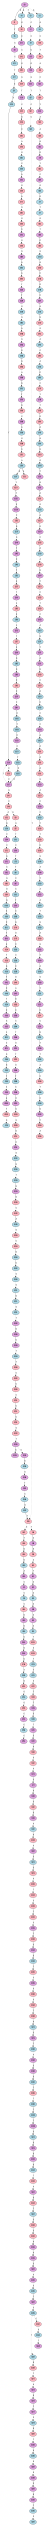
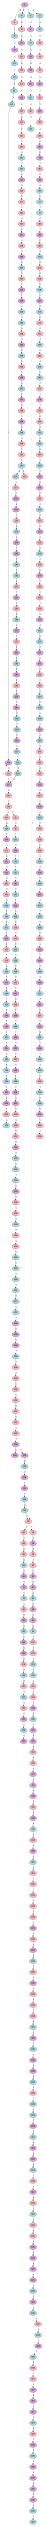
  strict digraph {
    fontname=Oswald
    node [fillcolor=lightpink fontname=Oswald style=filled]
    edge [fontname=Oswald style=solid]
    S0 [fillcolor=plum]
    S1
    S2 [fillcolor=lightblue]
    S3 [fillcolor=lightblue]
    S4 [fillcolor=lightblue]
    S5 [fillcolor=lightblue]
    S6 [fillcolor=lightblue]
    S7 [fillcolor=plum]
    S8
    S9 [fillcolor=plum]
    S10
    S11 [fillcolor=lightblue]
    S12 [fillcolor=plum]
    S13 [fillcolor=lightblue]
    S14
    S15 [fillcolor=plum]
    S16
    S17 [fillcolor=lightblue]
    S18
    S19 [fillcolor=plum]
    S20
    S21 [fillcolor=lightblue]
    S22 [fillcolor=plum]
    S23 [fillcolor=plum]
    S24
    S25 [fillcolor=lightblue]
    S26
    S27 [fillcolor=lightblue]
    S28 [fillcolor=plum]
    S29 [fillcolor=plum]
    S30 [fillcolor=plum]
    S31
    S32
    S33
    S34
    S35 [fillcolor=lightblue]
    S36
    S37 [fillcolor=plum]
    S38
    S39
    S40
    S41
    S42 [fillcolor=plum]
    S43
    S44
    S45
    S46
    S47 [fillcolor=plum]
    S48
    S49 [fillcolor=plum]
    S50 [fillcolor=lightblue]
    S51
    S52
    S53
    S54
    S55
    S56 [fillcolor=lightblue]
    S57
    S58 [fillcolor=lightblue]
    S59 [fillcolor=plum]
    S60 [fillcolor=lightblue]
    S61
    S62 [fillcolor=plum]
    S63 [fillcolor=lightblue]
    S64 [fillcolor=plum]
    S65 [fillcolor=lightblue]
    S66 [fillcolor=plum]
    S67 [fillcolor=plum]
    S68
    S69 [fillcolor=plum]
    S70
    S71 [fillcolor=lightblue]
    S72 [fillcolor=plum]
    S73 [fillcolor=plum]
    S74
    S75 [fillcolor=lightblue]
    S76 [fillcolor=plum]
    S77 [fillcolor=lightblue]
    S78 [fillcolor=lightblue]
    S79 [fillcolor=lightblue]
    S80
    S81 [fillcolor=lightblue]
    S82 [fillcolor=plum]
    S83
    S84
    S85 [fillcolor=plum]
    S86
    S87 [fillcolor=plum]
    S88
    S89 [fillcolor=plum]
    S90 [fillcolor=plum]
    S91 [fillcolor=plum]
    S92 [fillcolor=plum]
    S93 [fillcolor=lightblue]
    S94
    S95
    S96 [fillcolor=lightblue]
    S97 [fillcolor=lightblue]
    S98
    S99 [fillcolor=plum]
    S100 [fillcolor=lightblue]
    S101 [fillcolor=lightblue]
    S102 [fillcolor=plum]
    S103
    S104 [fillcolor=plum]
    S105 [fillcolor=lightblue]
    S106 [fillcolor=lightblue]
    S107
    S108 [fillcolor=plum]
    S109
    S110 [fillcolor=lightblue]
    S111
    S112 [fillcolor=lightblue]
    S113
    S114
    S115 [fillcolor=lightblue]
    S116
    S117
    S118 [fillcolor=plum]
    S119 [fillcolor=lightblue]
    S120 [fillcolor=lightblue]
    S121 [fillcolor=lightblue]
    S122 [fillcolor=plum]
    S123 [fillcolor=lightblue]
    S124
    S125 [fillcolor=plum]
    S126
    S127
    S128 [fillcolor=plum]
    S129 [fillcolor=lightblue]
    S130
    S131 [fillcolor=lightblue]
    S132 [fillcolor=lightblue]
    S133
    S134 [fillcolor=lightblue]
    S135 [fillcolor=lightblue]
    S136 [fillcolor=lightblue]
    S137
    S138
    S139 [fillcolor=plum]
    S140 [fillcolor=lightblue]
    S141
    S142 [fillcolor=plum]
    S143
    S144 [fillcolor=plum]
    S145 [fillcolor=lightblue]
    S146
    S147 [fillcolor=plum]
    S148 [fillcolor=lightblue]
    S149 [fillcolor=lightblue]
    S150 [fillcolor=lightblue]
    S151 [fillcolor=plum]
    S152 [fillcolor=plum]
    S153
    S154 [fillcolor=lightblue]
    S155
    S156 [fillcolor=plum]
    S157 [fillcolor=plum]
    S158 [fillcolor=lightblue]
    S159 [fillcolor=plum]
    S160 [fillcolor=plum]
    S161 [fillcolor=lightblue]
    S162
    S163
    S164 [fillcolor=lightblue]
    S165 [fillcolor=plum]
    S166 [fillcolor=lightblue]
    S167
    S168 [fillcolor=plum]
    S169 [fillcolor=plum]
    S170 [fillcolor=lightblue]
    S171
    S172 [fillcolor=plum]
    S173 [fillcolor=lightblue]
    S174 [fillcolor=plum]
    S175 [fillcolor=plum]
    S176 [fillcolor=plum]
    S177 [fillcolor=plum]
    S178 [fillcolor=plum]
    S179
    S180 [fillcolor=lightblue]
    S181
    S182 [fillcolor=plum]
    S183
    S184 [fillcolor=plum]
    S185 [fillcolor=lightblue]
    S186
    S187
    S188 [fillcolor=plum]
    S189 [fillcolor=lightblue]
    S190 [fillcolor=lightblue]
    S191 [fillcolor=lightblue]
    S192 [fillcolor=plum]
    S193 [fillcolor=lightblue]
    S194 [fillcolor=plum]
    S195 [fillcolor=plum]
    S196 [fillcolor=lightblue]
    S197 [fillcolor=lightblue]
    S198
    S199 [fillcolor=plum]
    S200 [fillcolor=plum]
    S201
    S202
    S203
    S204
    S205
    S206 [fillcolor=lightblue]
    S207 [fillcolor=plum]
    S208 [fillcolor=lightblue]
    S209
    S210 [fillcolor=lightblue]
    S211 [fillcolor=plum]
    S212 [fillcolor=lightblue]
    S213
    S217 [fillcolor=lightblue]
    S214
    S215 [fillcolor=plum]
    S216
    S218 [fillcolor=plum]
    S219
    S220
    S221
    S222 [fillcolor=lightblue]
    S223 [fillcolor=lightblue]
    S224
    S225 [fillcolor=plum]
    S226 [fillcolor=lightblue]
    S227
    S228
    S229 [fillcolor=plum]
    S230 [fillcolor=lightblue]
    S231 [fillcolor=plum]
    S232
    S233
    S234 [fillcolor=plum]
    S235
    S236 [fillcolor=plum]
    S237 [fillcolor=lightblue]
    S238
    S239 [fillcolor=lightblue]
    S240
    S241 [fillcolor=plum]
    S242
    S243
    S244 [fillcolor=plum]
    S245 [fillcolor=plum]
    S246 [fillcolor=lightblue]
    S247 [fillcolor=plum]
    S248 [fillcolor=lightblue]
    S249 [fillcolor=lightblue]
    S250
    S251
    S252
    S253 [fillcolor=lightblue]
    S254
    S255
    S256 [fillcolor=plum]
    S257
    S258 [fillcolor=lightblue]
    S259
    S260
    S261 [fillcolor=plum]
    S262 [fillcolor=lightblue]
    S263 [fillcolor=plum]
    S264
    S265
    S266 [fillcolor=lightblue]
    S267 [fillcolor=lightblue]
    S268
    S269 [fillcolor=lightblue]
    S270 [fillcolor=lightblue]
    S271 [fillcolor=lightblue]
    S272 [fillcolor=lightblue]
    S273 [fillcolor=plum]
    S274 [fillcolor=lightblue]
    S275 [fillcolor=plum]
    S276 [fillcolor=plum]
    S277
    S278 [fillcolor=lightblue]
    S279 [fillcolor=plum]
    S280 [fillcolor=lightblue]
    S281 [fillcolor=plum]
    S282 [fillcolor=plum]
    S283
    S284 [fillcolor=plum]
    S285 [fillcolor=lightblue]
    S286 [fillcolor=plum]
    S287
    S288 [fillcolor=plum]
    S289 [fillcolor=plum]
    S290 [fillcolor=plum]
    S291 [fillcolor=lightblue]
    S292 [fillcolor=lightblue]
    S293
    S294 [fillcolor=lightblue]
    S295 [fillcolor=lightblue]
    S296
    S297 [fillcolor=plum]
    S298
    S299 [fillcolor=lightblue]
    S300 [fillcolor=lightblue]
    S301 [fillcolor=plum]
    S302
    S303 [fillcolor=plum]
    S304 [fillcolor=lightblue]
    S305 [fillcolor=lightblue]
    S306
    S307 [fillcolor=lightblue]
    S308 [fillcolor=plum]
    S309 [fillcolor=lightblue]
    S310
    S311
    S312 [fillcolor=lightblue]
    S313 [fillcolor=plum]
    S314
    S315
    S316 [fillcolor=plum]
    S317 [fillcolor=lightblue]
    S318
    S319
    S320 [fillcolor=plum]
    S321 [fillcolor=lightblue]
    S322
    S323 [fillcolor=plum]
    S324 [fillcolor=lightblue]
    S325 [fillcolor=lightblue]
    S326 [fillcolor=plum]
    S327
    S328
    S329 [fillcolor=plum]
    S332 [fillcolor=plum]
    S330 [fillcolor=plum]
    S331 [fillcolor=plum]
    S333 [fillcolor=lightblue]
    S334
    S335 [fillcolor=lightblue]
    S336
    S337 [fillcolor=lightblue]
    S338 [fillcolor=plum]
    S339
    S340
    S341 [fillcolor=plum]
    S342
    S343
    S344 [fillcolor=lightblue]
    S345 [fillcolor=lightblue]
    S346 [fillcolor=plum]
    S347 [fillcolor=lightblue]
    S348 [fillcolor=plum]
    S349 [fillcolor=plum]
    S350 [fillcolor=lightblue]
    S351 [fillcolor=plum]
    S352 [fillcolor=plum]
    S353 [fillcolor=plum]
    S354 [fillcolor=lightblue]
    S355 [fillcolor=lightblue]
    S356 [fillcolor=lightblue]
    S357 [fillcolor=plum]
    S358 [fillcolor=lightblue]
    S359 [fillcolor=lightblue]
    S360
    S361
    S362 [fillcolor=plum]
    S363 [fillcolor=lightblue]
    S364 [fillcolor=plum]
    S365 [fillcolor=plum]
    S366 [fillcolor=lightblue]
    S367 [fillcolor=lightblue]
    S368 [fillcolor=plum]
    S369
    S370 [fillcolor=lightblue]
    S371
    S372 [fillcolor=plum]
    S373 [fillcolor=plum]
    S374
    S375 [fillcolor=plum]
    S376 [fillcolor=plum]
    S377 [fillcolor=plum]
    S378 [fillcolor=lightblue]
    S379 [fillcolor=lightblue]
    S380 [fillcolor=plum]
    S381
    S382 [fillcolor=lightblue]
    S383 [fillcolor=plum]
    S384 [fillcolor=lightblue]
    S385 [fillcolor=lightblue]
    S386
    S387 [fillcolor=plum]
    S388 [fillcolor=lightblue]
    S389 [fillcolor=plum]
    S390 [fillcolor=lightblue]
    S391 [fillcolor=plum]
    S392 [fillcolor=plum]
    S393 [fillcolor=plum]
    S394
    S395 [fillcolor=lightblue]
    S396
    S397 [fillcolor=lightblue]
    S0 -> S1 [label=C]
    S0 -> S2 [label=G style=dotted]
    S0 -> S3 [label=T style=dotted]
    S0 -> S4 [label=A]
    S1 -> S5 [label=T]
    S2 -> S6 [label=A]
    S3 -> S7 [label=C style=dotted]
    S4 -> S8 [label=G]
    S5 -> S9 [label=C style=dotted]
    S6 -> S10 [label=C style=dotted]
    S7 -> S11 [label=C style=dotted]
    S8 -> S12 [label=C]
    S9 -> S13 [label=C style=dotted]
    S10 -> S14 [label=T style=dotted]
    S11 -> S15 [label=C]
    S12 -> S16 [label=A style=dotted]
    S13 -> S17 [label=T style=dotted]
    S14 -> S18 [label=A style=dotted]
    S15 -> S19 [label=G]
    S16 -> S20 [label=G]
    S17 -> S21 [label=C]
    S18 -> S22 [label=C style=dotted]
    S19 -> S23 [label=G style=dotted]
    S20 -> S24 [label=G style=dotted]
    S21 -> S25 [label=C]
    S22 -> S26 [label=T style=dotted]
    S23 -> S27 [label=T style=dotted]
    S24 -> S28 [label=T style=dotted]
    S25 -> S29 [label=T]
    S26 -> S30 [label=T]
    S27 -> S31 [label=C style=dotted]
    S28 -> S32 [label=C style=dotted]
    S29 -> S33 [label=C style=dotted]
    S30 -> S34 [label=A style=dotted]
    S31 -> S35 [label=C style=dotted]
    S32 -> S36 [label=G]
    S33 -> S37 [label=C style=dotted]
    S34 -> S38 [label=A style=dotted]
    S35 -> S39 [label=T style=dotted]
    S36 -> S40 [label=C]
    S37 -> S29 [label=T style=dotted]
    S37 -> S41 [label=G style=dotted]
    S38 -> S42 [label=A]
    S39 -> S43 [label=C style=dotted]
    S39 -> S44 [label=T style=dotted]
    S40 -> S45 [label=A style=dotted]
    S41 -> S46 [label=C style=dotted]
    S42 -> S47 [label=G]
    S43 -> S48 [label=T]
    S44 -> S49 [label=A]
    S45 -> S50 [label=G style=dotted]
    S46 -> S51 [label=G style=dotted]
    S46 -> S52 [label=A style=dotted]
    S47 -> S53 [label=T style=dotted]
    S48 -> S54 [label=G]
    S49 -> S55 [label=G]
    S50 -> S56 [label=C style=dotted]
    S51 -> S57 [label=G style=dotted]
    S52 -> S58 [label=G]
    S53 -> S59 [label=C style=dotted]
    S54 -> S60 [label=G]
    S55 -> S61 [label=A style=dotted]
    S56 -> S62 [label=A]
    S57 -> S63 [label=T style=dotted]
    S58 -> S64 [label=C style=dotted]
    S59 -> S65 [label=G style=dotted]
    S60 -> S66 [label=A]
    S61 -> S67 [label=T]
    S62 -> S68 [label=G style=dotted]
    S63 -> S69 [label=C style=dotted]
    S64 -> S70 [label=C style=dotted]
    S65 -> S71 [label=G]
    S66 -> S72 [label=C style=dotted]
    S67 -> S73 [label=A]
    S68 -> S74 [label=A]
    S69 -> S75 [label=T style=dotted]
    S70 -> S76 [label=A]
    S71 -> S77 [label=T style=dotted]
    S72 -> S78 [label=C style=dotted]
    S73 -> S79 [label=A]
    S74 -> S80 [label=G style=dotted]
    S75 -> S81 [label=T style=dotted]
    S76 -> S82 [label=C style=dotted]
    S77 -> S83 [label=G style=dotted]
    S78 -> S84 [label=C style=dotted]
    S79 -> S85 [label=A]
    S80 -> S86 [label=G style=dotted]
    S81 -> S87 [label=C style=dotted]
    S82 -> S88 [label=G style=dotted]
    S83 -> S89 [label=T style=dotted]
    S84 -> S90 [label=G]
    S85 -> S91 [label=C]
    S86 -> S92 [label=A]
    S87 -> S93 [label=C style=dotted]
    S88 -> S94 [label=G style=dotted]
    S89 -> S95 [label=C]
    S90 -> S96 [label=G]
    S91 -> S97 [label=C]
    S92 -> S98 [label=G style=dotted]
    S93 -> S99 [label=T]
    S94 -> S100 [label=G]
    S95 -> S101 [label=G style=dotted]
    S96 -> S102 [label=C]
    S97 -> S103 [label=T style=dotted]
    S98 -> S104 [label=G style=dotted]
    S99 -> S105 [label=A]
    S100 -> S106 [label=A]
    S101 -> S107 [label=A]
    S102 -> S108 [label=G]
    S103 -> S109 [label=C style=dotted]
    S104 -> S110 [label=A]
    S105 -> S111 [label=G]
    S106 -> S112 [label=C]
    S107 -> S113 [label=C]
    S108 -> S114 [label=C]
    S109 -> S115 [label=T style=dotted]
    S110 -> S116 [label=A]
    S111 -> S117 [label=G style=dotted]
    S112 -> S118 [label=T]
    S113 -> S119 [label=G]
    S114 -> S120 [label=T]
    S115 -> S121 [label=T]
    S116 -> S122 [label=T style=dotted]
    S117 -> S123 [label=C]
    S118 -> S124 [label=A]
    S119 -> S125 [label=C]
    S120 -> S126 [label=G]
    S121 -> S127 [label=C style=dotted]
    S122 -> S128 [label=T]
    S123 -> S129 [label=A style=dotted]
    S124 -> S130 [label=T style=dotted]
    S125 -> S131 [label=A]
    S126 -> S132 [label=G style=dotted]
    S127 -> S133 [label=T]
    S128 -> S134 [label=G style=dotted]
    S129 -> S135 [label=C]
    S130 -> S136 [label=G]
    S131 -> S137 [label=G]
    S132 -> S138 [label=G style=dotted]
    S133 -> S139 [label=T]
    S134 -> S140 [label=G style=dotted]
    S135 -> S141 [label=G style=dotted]
    S136 -> S142 [label=T]
    S137 -> S143 [label=G style=dotted]
    S138 -> S144 [label=C style=dotted]
    S139 -> S145 [label=C]
    S140 -> S146 [label=A]
    S141 -> S147 [label=A style=dotted]
    S142 -> S148 [label=C]
    S143 -> S149 [label=A style=dotted]
    S144 -> S150 [label=C style=dotted]
    S145 -> S151 [label=T style=dotted]
    S146 -> S152 [label=G style=dotted]
    S147 -> S153 [label=G]
    S148 -> S154 [label=T style=dotted]
    S149 -> S155 [label=C style=dotted]
    S150 -> S156 [label=C style=dotted]
    S151 -> S157 [label=C]
    S152 -> S158 [label=G]
    S153 -> S159 [label=C]
    S154 -> S160 [label=C]
    S155 -> S161 [label=A style=dotted]
    S157 -> S162 [label=A]
    S158 -> S163 [label=G]
    S159 -> S164 [label=C style=dotted]
    S160 -> S165 [label=G style=dotted]
    S161 -> S166 [label=C]
    S162 -> S167 [label=G style=dotted]
    S163 -> S168 [label=A style=dotted]
    S164 -> S169 [label=T style=dotted]
    S165 -> S170 [label=A style=dotted]
    S166 -> S171 [label=C style=dotted]
    S167 -> S172 [label=A style=dotted]
    S168 -> S173 [label=G]
    S169 -> S174 [label=G style=dotted]
    S170 -> S175 [label=C style=dotted]
    S171 -> S176 [label=T style=dotted]
    S172 -> S177 [label=C]
    S173 -> S178 [label=T]
    S174 -> S179 [label=T style=dotted]
    S175 -> S180 [label=G style=dotted]
    S176 -> S181 [label=T style=dotted]
    S177 -> S182 [label=A]
    S178 -> S183 [label=G]
    S179 -> S184 [label=G style=dotted]
    S180 -> S185 [label=G]
    S181 -> S186 [label=G]
    S182 -> S187 [label=C]
    S183 -> S188 [label=C style=dotted]
    S184 -> S189 [label=T]
    S185 -> S190 [label=T]
    S186 -> S191 [label=A]
    S187 -> S192 [label=G]
    S188 -> S193 [label=A]
    S189 -> S194 [label=C style=dotted]
    S190 -> S195 [label=A style=dotted]
    S191 -> S196 [label=A]
    S192 -> S197 [label=A style=dotted]
    S193 -> S198 [label=G style=dotted]
    S194 -> S199 [label=C]
    S195 -> S200 [label=A]
    S196 -> S201 [label=G]
    S197 -> S202 [label=A]
    S198 -> S203 [label=A]
    S199 -> S204 [label=C]
    S200 -> S205 [label=T style=dotted]
    S201 -> S206 [label=G style=dotted]
    S202 -> S207 [label=A style=dotted]
    S203 -> S208 [label=A style=dotted]
    S204 -> S209 [label=G style=dotted]
    S205 -> S210 [label=G style=dotted]
    S206 -> S211 [label=T]
    S207 -> S212 [label=C]
    S208 -> S213 [label=A]
    S208 -> S217 [label=G]
    S209 -> S214 [label=G]
    S211 -> S215 [label=A]
    S212 -> S216 [label=C]
    S217 -> S221 [label=T style=dotted]
    S214 -> S218 [label=C]
    S215 -> S219 [label=A]
    S216 -> S220 [label=A style=dotted]
    S218 -> S222 [label=G style=dotted]
    S219 -> S223 [label=G style=dotted]
    S220 -> S224 [label=T style=dotted]
    S221 -> S225 [label=T]
    S222 -> S226 [label=G]
    S223 -> S227 [label=A]
    S224 -> S228 [label=C style=dotted]
    S225 -> S229 [label=C]
    S226 -> S230 [label=T style=dotted]
    S227 -> S231 [label=G]
    S228 -> S232 [label=T]
    S229 -> S233 [label=C style=dotted]
    S230 -> S234 [label=G]
    S231 -> S235 [label=C style=dotted]
    S232 -> S236 [label=C style=dotted]
    S233 -> S237 [label=G]
    S234 -> S238 [label=G]
    S235 -> S239 [label=A]
    S236 -> S240 [label=T]
    S237 -> S241 [label=G style=dotted]
    S238 -> S242 [label=C style=dotted]
    S239 -> S243 [label=A style=dotted]
    S240 -> S244 [label=C]
    S241 -> S245 [label=T]
    S242 -> S246 [label=A]
    S243 -> S247 [label=G]
    S244 -> S248 [label=G]
    S245 -> S249 [label=C]
    S246 -> S250 [label=G style=dotted]
    S247 -> S251 [label=T]
    S248 -> S252 [label=T]
    S249 -> S253 [label=T]
    S250 -> S254 [label=C style=dotted]
    S251 -> S255 [label=C style=dotted]
    S252 -> S256 [label=C style=dotted]
    S253 -> S257 [label=A]
    S254 -> S258 [label=G]
    S255 -> S259 [label=T style=dotted]
    S256 -> S260 [label=G style=dotted]
    S257 -> S261 [label=T style=dotted]
    S258 -> S262 [label=C]
    S259 -> S263 [label=C style=dotted]
    S260 -> S264 [label=G style=dotted]
    S261 -> S265 [label=A style=dotted]
    S262 -> S266 [label=G style=dotted]
    S263 -> S267 [label=A style=dotted]
    S264 -> S268 [label=T]
    S265 -> S269 [label=A]
    S266 -> S270 [label=G style=dotted]
    S267 -> S271 [label=G]
    S268 -> S272 [label=A]
    S269 -> S273 [label=A style=dotted]
    S270 -> S274 [label=G]
    S271 -> S275 [label=T]
    S272 -> S276 [label=C]
    S273 -> S277 [label=T style=dotted]
    S274 -> S278 [label=G style=dotted]
    S275 -> S279 [label=A]
    S276 -> S280 [label=T]
    S277 -> S281 [label=A]
    S278 -> S282 [label=T style=dotted]
    S279 -> S283 [label=G]
    S280 -> S284 [label=A style=dotted]
    S281 -> S285 [label=G]
    S282 -> S286 [label=G]
    S283 -> S287 [label=C style=dotted]
    S284 -> S288 [label=C]
    S285 -> S289 [label=G]
    S286 -> S290 [label=C]
    S287 -> S291 [label=A]
    S288 -> S292 [label=G]
    S289 -> S293 [label=C]
    S290 -> S294 [label=T style=dotted]
    S291 -> S295 [label=C]
    S292 -> S296 [label=T]
    S293 -> S297 [label=C]
    S294 -> S298 [label=T]
    S295 -> S299 [label=C style=dotted]
    S296 -> S300 [label=T style=dotted]
    S297 -> S301 [label=C style=dotted]
    S298 -> S302 [label=C style=dotted]
    S299 -> S303 [label=C style=dotted]
    S300 -> S304 [label=T]
    S301 -> S305 [label=C]
    S302 -> S306 [label=C]
    S303 -> S307 [label=A]
    S304 -> S308 [label=T]
    S305 -> S309 [label=T]
    S306 -> S310 [label=C style=dotted]
    S307 -> S311 [label=A]
    S308 -> S312 [label=C]
    S309 -> S313 [label=C]
    S310 -> S314 [label=C]
    S311 -> S315 [label=A]
    S312 -> S316 [label=G]
    S313 -> S317 [label=C style=dotted]
    S314 -> S318 [label=C]
    S315 -> S319 [label=A]
    S316 -> S320 [label=G]
    S317 -> S321 [label=T style=dotted]
    S318 -> S322 [label=G style=dotted]
    S319 -> S323 [label=G style=dotted]
    S320 -> S324 [label=G]
    S321 -> S325 [label=C]
    S322 -> S326 [label=T style=dotted]
    S323 -> S327 [label=A style=dotted]
    S324 -> S328 [label=T style=dotted]
    S325 -> S37 [label=C]
    S326 -> S329 [label=C]
    S326 -> S332 [label=C style=dotted]
    S327 -> S330 [label=C style=dotted]
    S328 -> S331 [label=A style=dotted]
    S332 -> S335 [label=G]
    S330 -> S333 [label=C style=dotted]
    S331 -> S334 [label=G]
    S333 -> S336 [label=T]
    S334 -> S337 [label=T]
    S335 -> S338 [label=G style=dotted]
    S336 -> S339 [label=T style=dotted]
    S337 -> S340 [label=C]
    S338 -> S341 [label=T style=dotted]
    S339 -> S342 [label=C]
    S340 -> S343 [label=C]
    S341 -> S344 [label=C style=dotted]
    S342 -> S345 [label=G style=dotted]
    S343 -> S346 [label=A]
    S344 -> S347 [label=C]
    S345 -> S348 [label=A style=dotted]
    S346 -> S349 [label=A]
    S347 -> S39 [label=T]
    S348 -> S350 [label=T]
    S349 -> S351 [label=C]
    S350 -> S352 [label=A style=dotted]
    S351 -> S353 [label=A style=dotted]
    S352 -> S354 [label=A style=dotted]
    S353 -> S355 [label=G style=dotted]
    S354 -> S356 [label=T style=dotted]
    S355 -> S357 [label=T]
    S356 -> S358 [label=G style=dotted]
    S357 -> S359 [label=C style=dotted]
    S358 -> S360 [label=A]
    S359 -> S361 [label=C style=dotted]
    S360 -> S362 [label=G style=dotted]
    S361 -> S363 [label=G style=dotted]
    S362 -> S364 [label=T]
    S363 -> S365 [label=T style=dotted]
    S364 -> S366 [label=A]
-   S359 -> S367 [label=T style=dotted]
+   S365 -> S367 [label=T style=dotted]
    S366 -> S368 [label=G style=dotted]
    S367 -> S369 [label=G]
    S368 -> S370 [label=T]
    S369 -> S371 [label=T style=dotted]
    S370 -> S372 [label=A style=dotted]
    S371 -> S373 [label=A style=dotted]
    S372 -> S374 [label=C]
    S373 -> S375 [label=G]
    S374 -> S376 [label=C style=dotted]
    S375 -> S377 [label=T]
    S376 -> S378 [label=G]
    S377 -> S379 [label=C style=dotted]
    S378 -> S380 [label=T]
    S379 -> S381 [label=G]
    S380 -> S382 [label=T style=dotted]
    S381 -> S383 [label=T style=dotted]
    S382 -> S384 [label=A style=dotted]
    S383 -> S385 [label=A]
    S384 -> S386 [label=C]
    S385 -> S387 [label=G style=dotted]
    S386 -> S388 [label=T style=dotted]
    S387 -> S389 [label=G style=dotted]
    S388 -> S390 [label=C]
    S389 -> S391 [label=C]
    S390 -> S392 [label=G]
    S391 -> S393 [label=G]
    S392 -> S394 [label=T]
    S393 -> S395 [label=T]
    S394 -> S396 [label=A style=dotted]
    S395 -> S397 [label=C style=dotted]
  }
